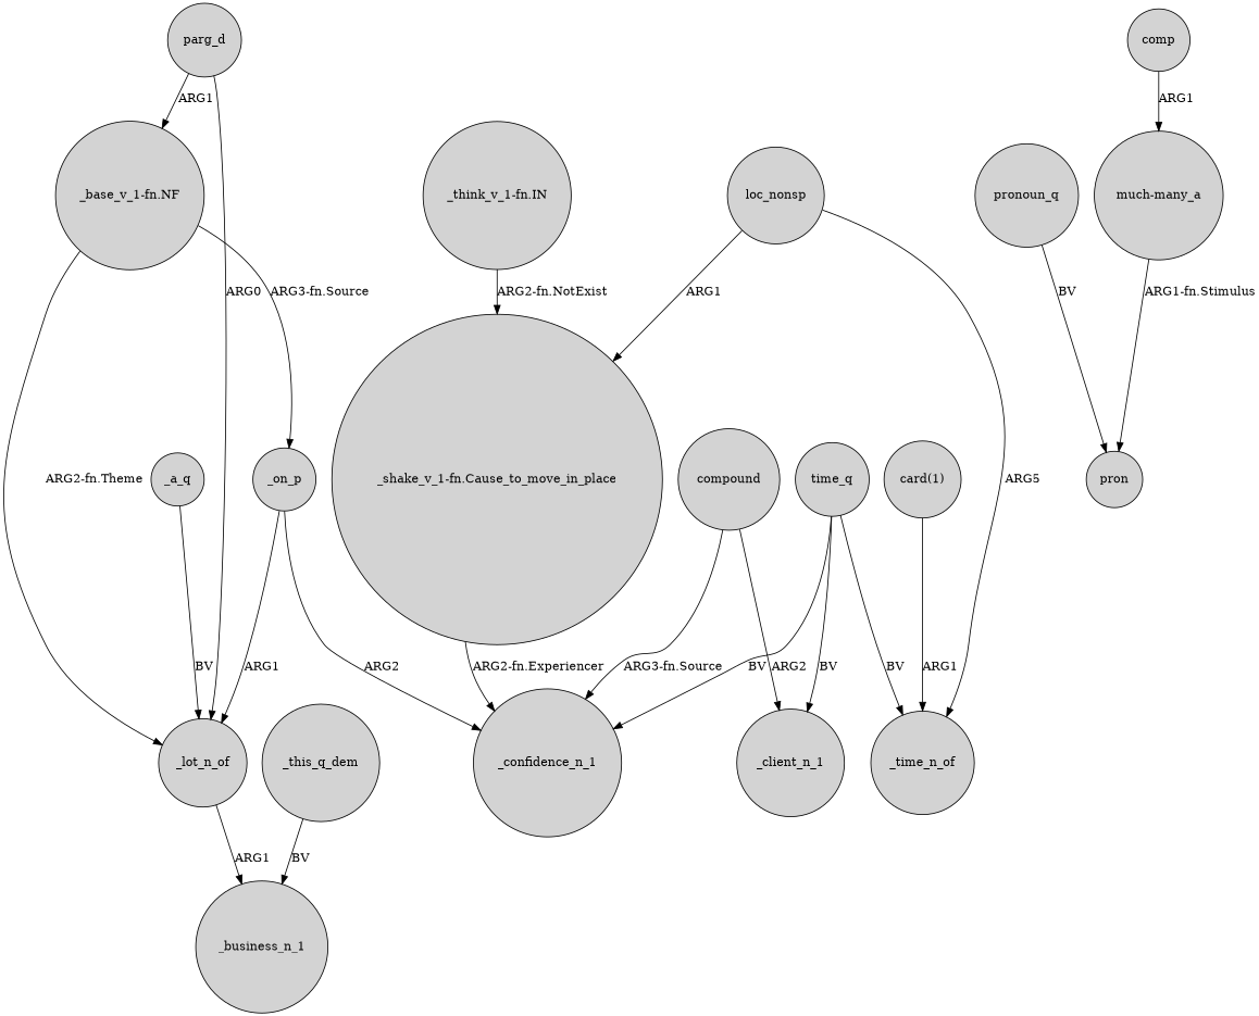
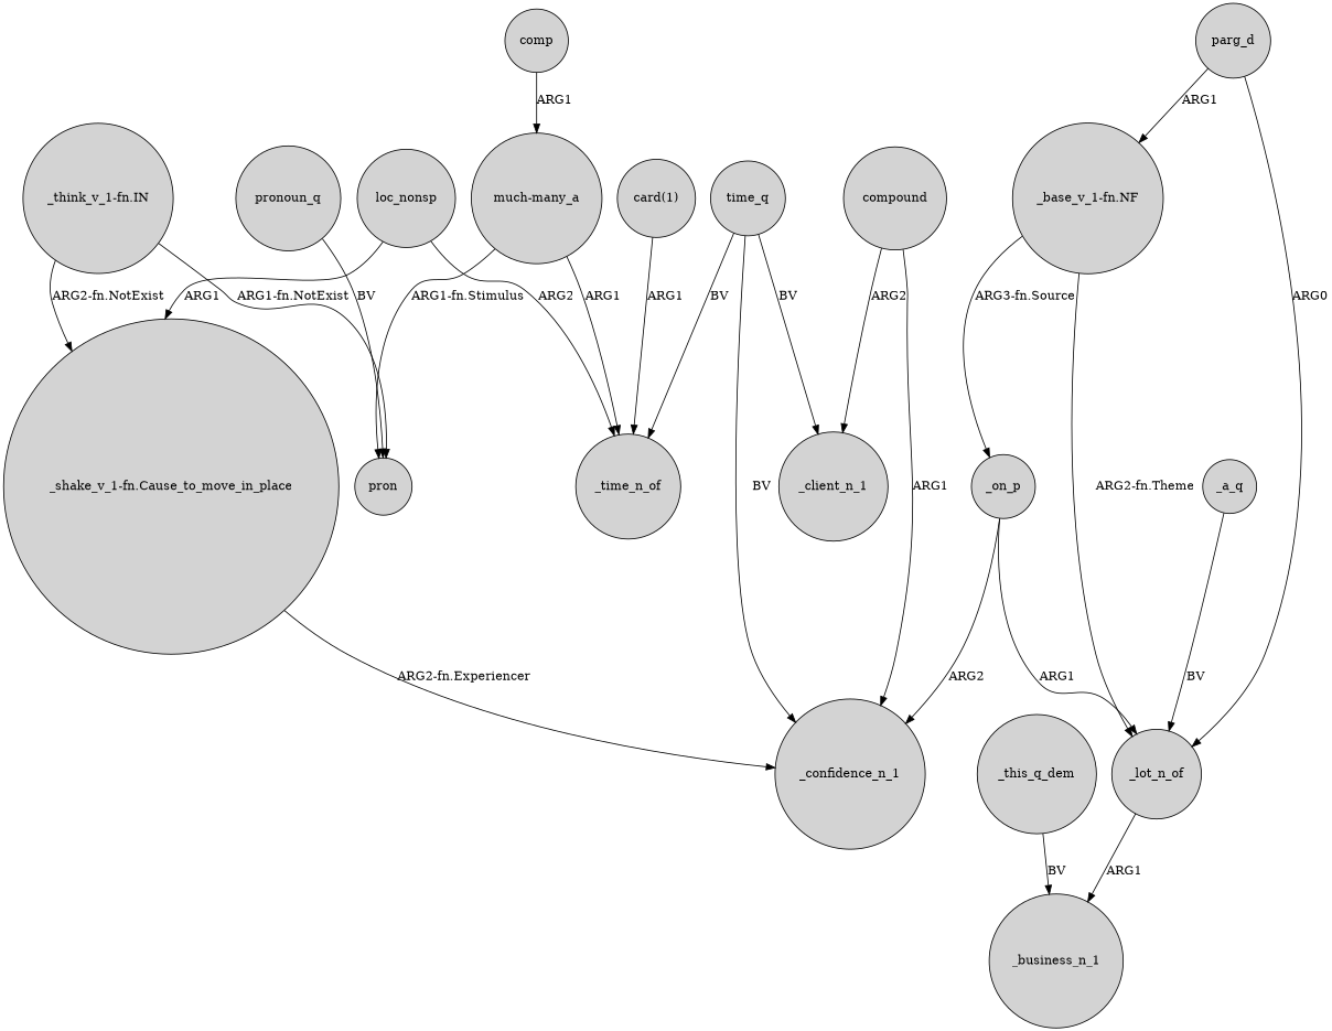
  digraph {
    node [shape=circle style=filled]
    _a_q
    _lot_n_of
    _business_n_1
    "_shake_v_1-fn.Cause_to_move_in_place"
    _confidence_n_1
    compound
    _client_n_1
    "_think_v_1-fn.IN"
    pron
    loc_nonsp
    _time_n_of
    "card(1)"
    _on_p
    "_base_v_1-fn.NF"
    pronoun_q
    comp
    "much-many_a"
    n18 [label=time_q]
    _this_q_dem
    parg_d
    _a_q -> _lot_n_of [label=BV]
    _lot_n_of -> _business_n_1 [label=ARG1]
    "_shake_v_1-fn.Cause_to_move_in_place" -> _confidence_n_1 [label="ARG2-fn.Experiencer"]
-   compound -> _confidence_n_1 [label="ARG3-fn.Source"]
+   compound -> _confidence_n_1 [label=ARG1]
    compound -> _client_n_1 [label=ARG2]
    "_think_v_1-fn.IN" -> "_shake_v_1-fn.Cause_to_move_in_place" [label="ARG2-fn.NotExist"]
+   "_think_v_1-fn.IN" -> pron [label="ARG1-fn.NotExist"]
    loc_nonsp -> "_shake_v_1-fn.Cause_to_move_in_place" [label=ARG1]
-   loc_nonsp -> _time_n_of [label=ARG5]
+   loc_nonsp -> _time_n_of [label=ARG2]
    "card(1)" -> _time_n_of [label=ARG1]
    _on_p -> _lot_n_of [label=ARG1]
    _on_p -> _confidence_n_1 [label=ARG2]
    "_base_v_1-fn.NF" -> _lot_n_of [label="ARG2-fn.Theme"]
    "_base_v_1-fn.NF" -> _on_p [label="ARG3-fn.Source"]
    pronoun_q -> pron [label=BV]
    comp -> "much-many_a" [label=ARG1]
    "much-many_a" -> pron [label="ARG1-fn.Stimulus"]
+   "much-many_a" -> _time_n_of [label=ARG1]
    n18 -> _confidence_n_1 [label=BV]
    n18 -> _client_n_1 [label=BV]
    n18 -> _time_n_of [label=BV]
    _this_q_dem -> _business_n_1 [label=BV]
    parg_d -> _lot_n_of [label=ARG0]
    parg_d -> "_base_v_1-fn.NF" [label=ARG1]
  }
